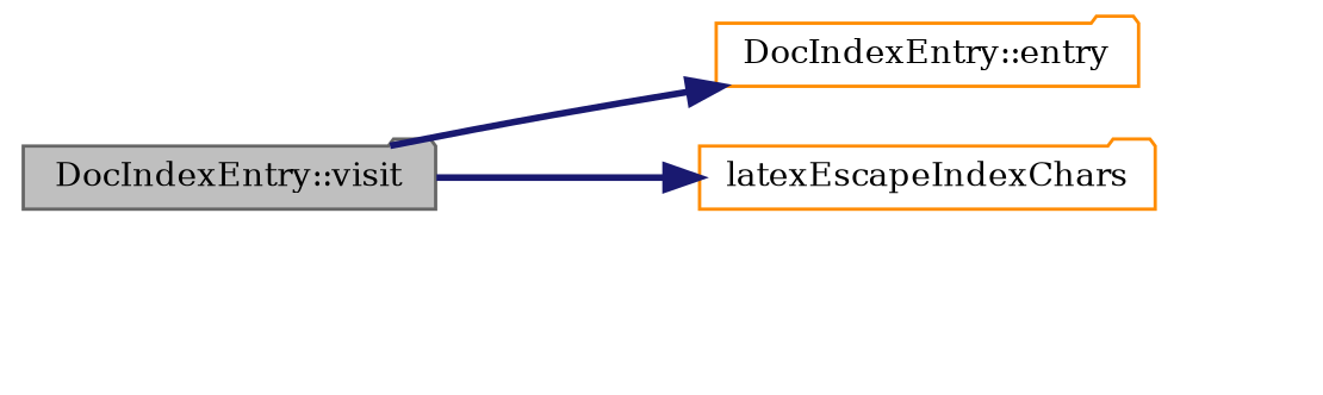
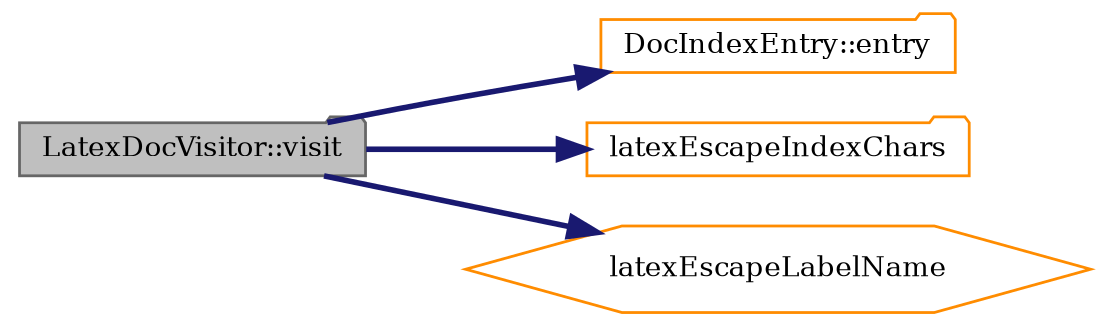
  digraph {
    fontname="DejaVu Serif"
    rankdir=LR
    node [color=darkorange fillcolor=white fontname="DejaVu Serif" fontsize=10 shape=folder style=filled]
    edge [color=midnightblue fontname="DejaVu Serif" fontsize=10 labelfontname=Helvetica labelfontsize=10 style=bold]
-   n1 [color=gray40 fillcolor=grey75 fontcolor=black height=0.2 label="DocIndexEntry::visit" width=0.4]
+   n1 [color=gray40 fillcolor=grey75 fontcolor=black height=0.2 label="LatexDocVisitor::visit" width=0.4]
    n2 [height=0.2 label="DocIndexEntry::entry" width=0.4]
    n3 [height=0.2 label=latexEscapeIndexChars width=0.4]
+   n4 [height=0.2 label=latexEscapeLabelName shape=hexagon width=0.4]
    n1 -> n2
    n1 -> n3
+   n1 -> n4
  }
